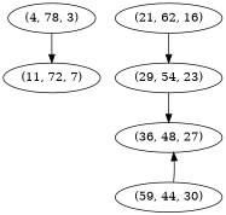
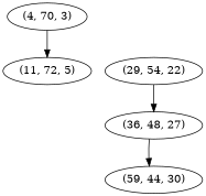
  digraph {
-   "(4, 78, 3)"
-   "(11, 72, 7)"
-   "(21, 62, 16)"
-   "(29, 54, 23)"
+   "(4, 78, 3)" [label="(4, 70, 3)"]
+   "(11, 72, 7)" [label="(11, 72, 5)"]
+   "(29, 54, 23)" [label="(29, 54, 22)"]
    "(36, 48, 27)"
    n6 [label="(59, 44, 30)"]
    "(4, 78, 3)" -> "(11, 72, 7)"
-   "(21, 62, 16)" -> "(29, 54, 23)"
    "(29, 54, 23)" -> "(36, 48, 27)"
-   n6 -> "(36, 48, 27)"
+   "(36, 48, 27)" -> n6
  }
